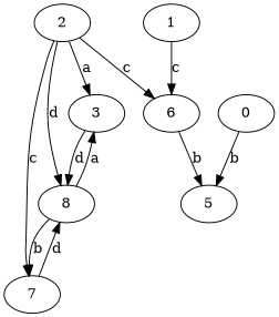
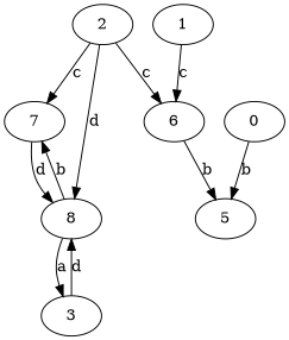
  strict digraph {
    2
    3
    6
    7
    8
    5
    0
    1
-   2 -> 3 [label=a]
    2 -> 6 [label=c]
    2 -> 7 [label=c]
    2 -> 8 [label=d]
    3 -> 8 [label=d]
    6 -> 5 [label=b]
    7 -> 8 [label=d]
    8 -> 3 [label=a]
    8 -> 7 [label=b]
    0 -> 5 [label=b]
    1 -> 6 [label=c]
  }
